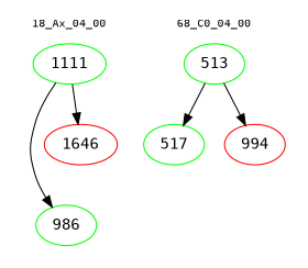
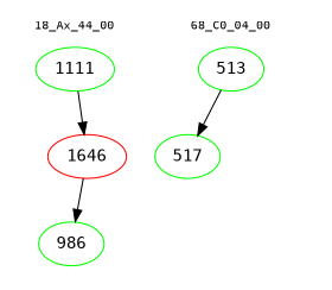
  digraph {
    fontname="DejaVu Sans Mono"
    node [color=green fontname="DejaVu Sans Mono"]
    edge [color=black fontname="DejaVu Sans Mono"]
    n1 [label=1111]
    n2 [label=986]
    n3 [color=red label=1646]
    n4 [label=513]
    n5 [label=517]
-   n6 [color=red label=994]
    subgraph cluster_1 {
      color=white
      fontsize=10
-     label="18_Ax_04_00"
+     label="18_Ax_44_00"
      n1
      n2
      n3
    }
    subgraph cluster_2 {
      color=white
      fontsize=10
      label="68_C0_04_00"
      n4
      n5
-     n6
    }
-   n1 -> n2
+   n3 -> n2
    n1 -> n3
    n4 -> n5
-   n4 -> n6
  }
